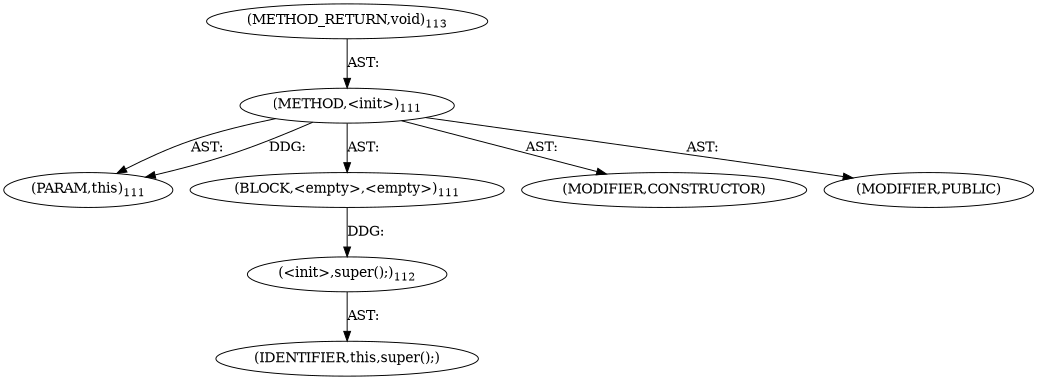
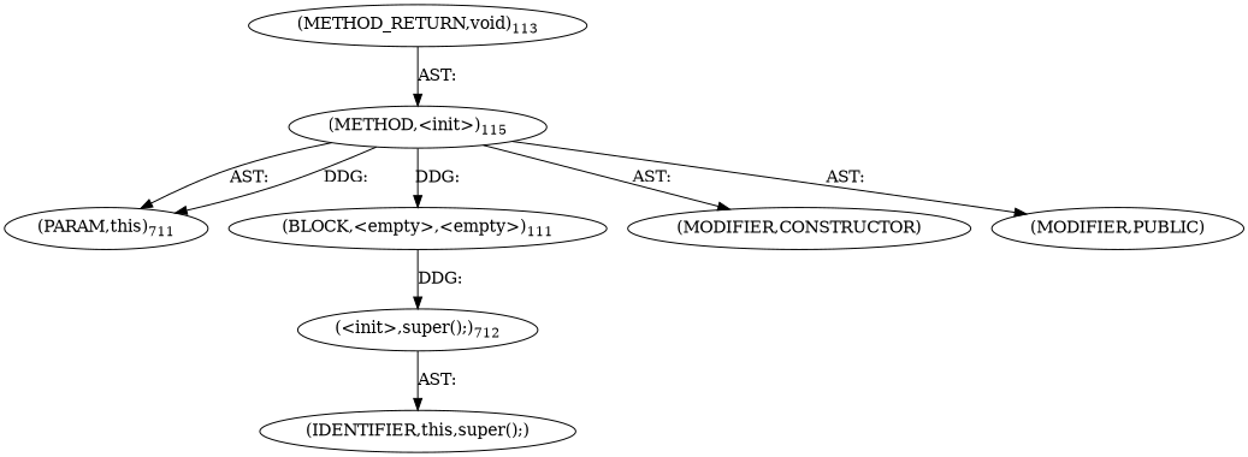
  digraph {
-   n1 [label=<(METHOD,&lt;init&gt;)<SUB>111</SUB>>]
-   n2 [label=<(PARAM,this)<SUB>111</SUB>>]
+   n1 [label=<(METHOD,&lt;init&gt;)<SUB>115</SUB>>]
+   n2 [label=<(PARAM,this)<SUB>711</SUB>>]
    n3 [label=<(BLOCK,&lt;empty&gt;,&lt;empty&gt;)<SUB>111</SUB>>]
    n4 [label=<(MODIFIER,CONSTRUCTOR)>]
    n5 [label=<(MODIFIER,PUBLIC)>]
-   n6 [label=<(&lt;init&gt;,super();)<SUB>112</SUB>>]
+   n6 [label=<(&lt;init&gt;,super();)<SUB>712</SUB>>]
    n7 [label=<(METHOD_RETURN,void)<SUB>113</SUB>>]
    n8 [label=<(IDENTIFIER,this,super();)>]
    n1 -> n2 [label="AST: "]
    n1 -> n2 [label="DDG: "]
-   n1 -> n3 [label="AST: "]
+   n1 -> n3 [label="DDG: "]
    n1 -> n4 [label="AST: "]
    n1 -> n5 [label="AST: "]
    n3 -> n6 [label="DDG: "]
    n6 -> n8 [label="AST: "]
    n7 -> n1 [label="AST: "]
  }
